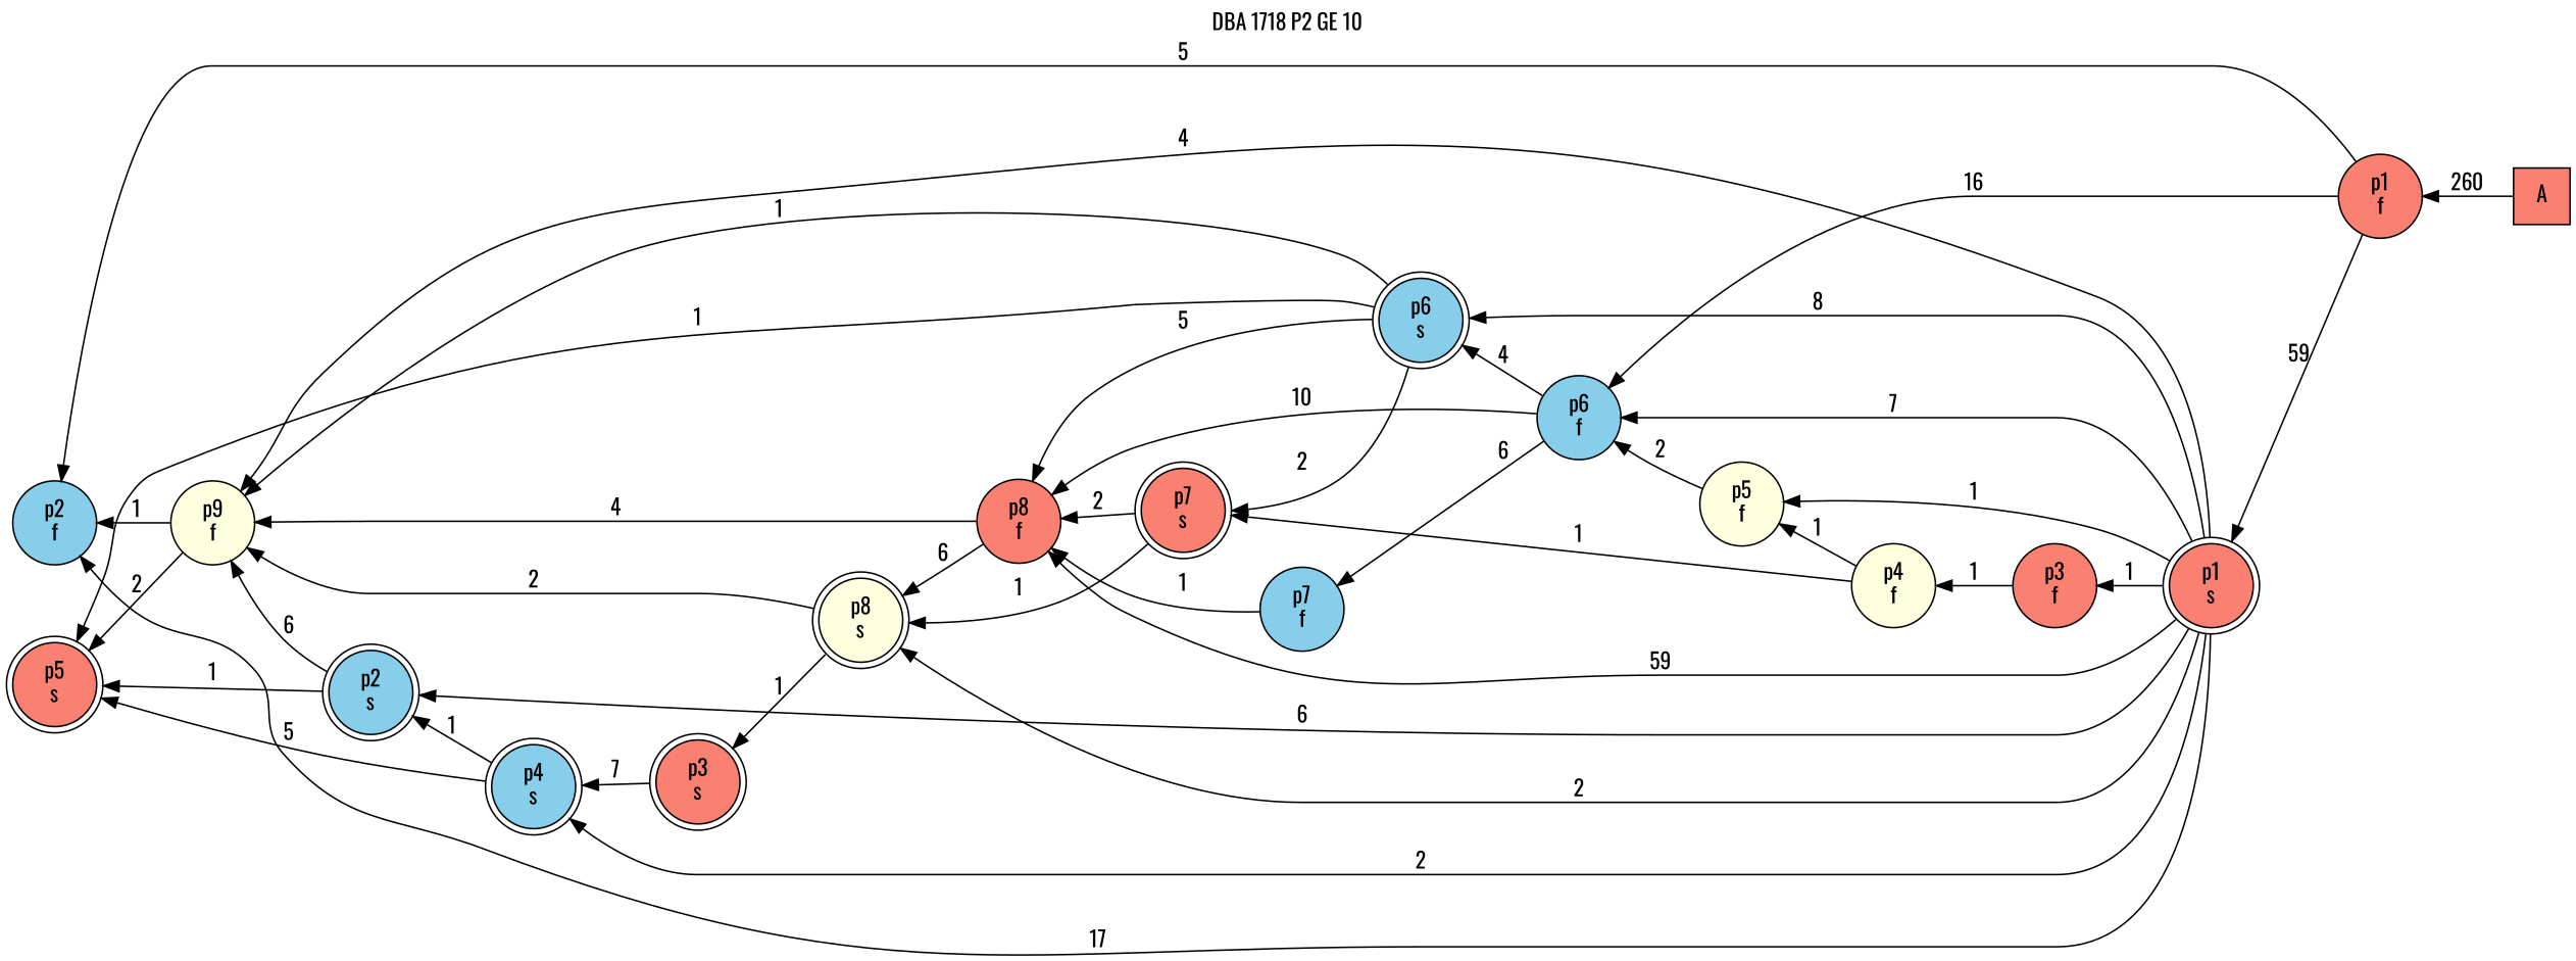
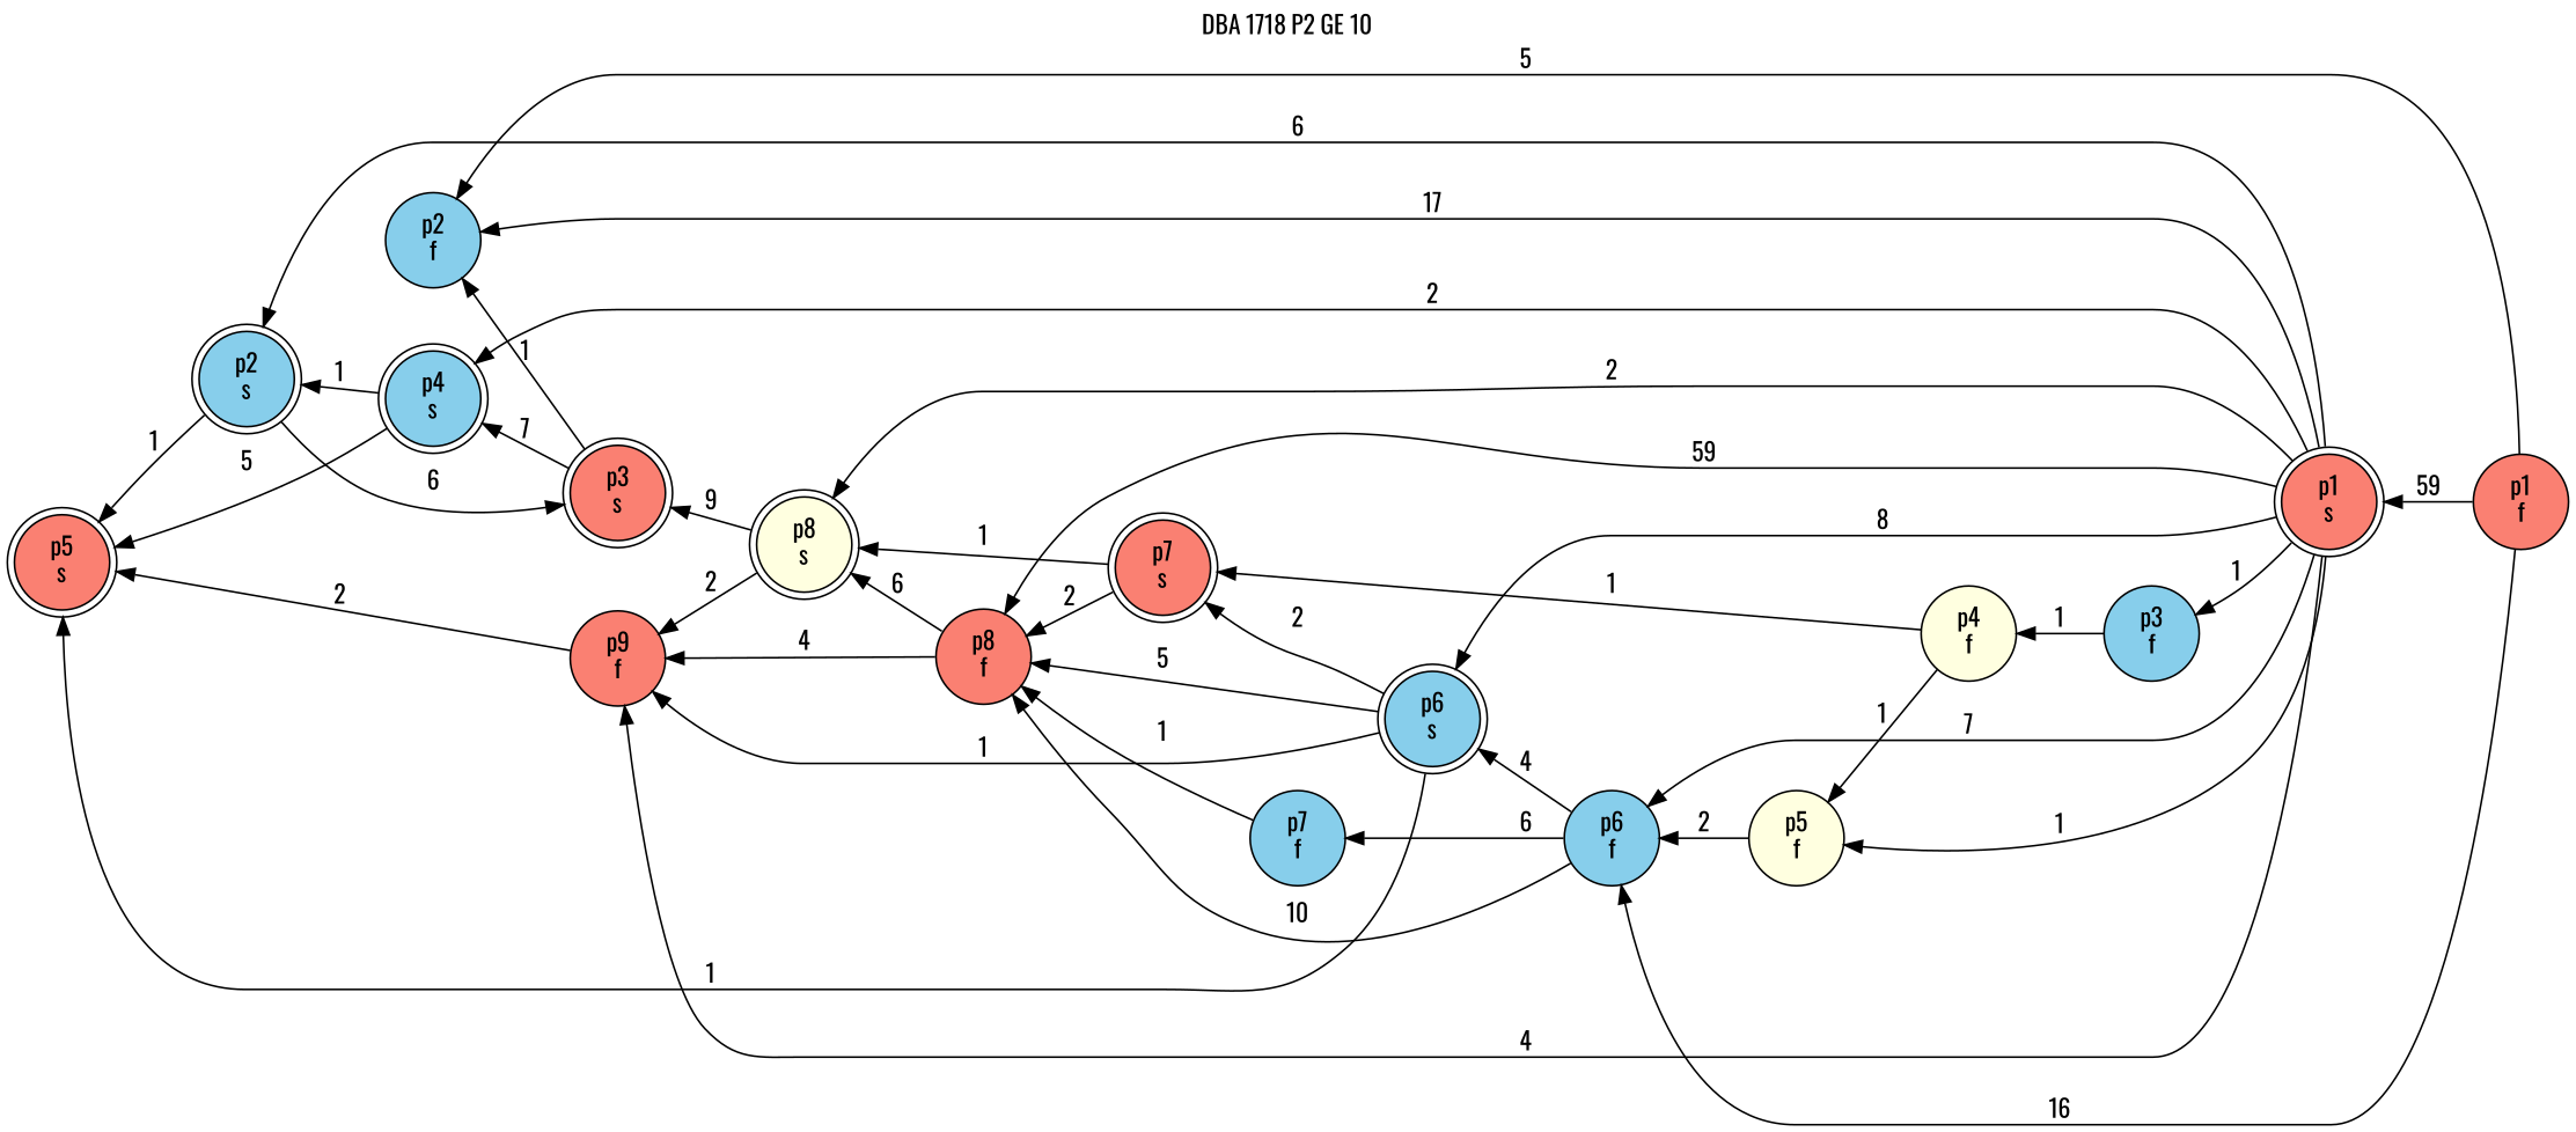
  digraph {
    fontname=Oswald
    label=" DBA 1718 P2 GE 10 "
    labelloc=tl
    rankdir=RL
    node [fillcolor=salmon fontname=Oswald shape=circle style=filled]
    edge [fontname=Oswald]
-   n1 [label=A shape=square]
    n2 [label="p1\nf"]
    n3 [label="p1\ns" shape=doublecircle]
    n4 [fillcolor=skyblue label="p2\nf"]
    n5 [fillcolor=skyblue label="p6\nf"]
-   n6 [label="p3\nf"]
+   n6 [fillcolor=skyblue label="p3\nf"]
    n7 [fillcolor=lightyellow label="p5\nf"]
    n8 [label="p8\nf"]
-   n9 [fillcolor=lightyellow label="p9\nf"]
+   n9 [label="p9\nf"]
    n10 [fillcolor=skyblue label="p2\ns" shape=doublecircle]
    n11 [fillcolor=skyblue label="p4\ns" shape=doublecircle]
    n12 [fillcolor=lightyellow label="p8\ns" shape=doublecircle]
    n13 [fillcolor=skyblue label="p6\ns" shape=doublecircle]
    n14 [fillcolor=skyblue label="p7\nf"]
    n15 [fillcolor=lightyellow label="p4\nf"]
    n16 [label="p5\ns" shape=doublecircle]
    n17 [label="p3\ns" shape=doublecircle]
    n18 [label="p7\ns" shape=doublecircle]
-   n1 -> n2 [label=260]
    n2 -> n3 [label=59]
    n2 -> n4 [label=5]
    n2 -> n5 [label=16]
    n3 -> n4 [label=17]
    n3 -> n5 [label=7]
    n3 -> n6 [label=1]
    n3 -> n7 [label=1]
    n3 -> n8 [label=59]
    n3 -> n9 [label=4]
    n3 -> n10 [label=6]
    n3 -> n11 [label=2]
    n3 -> n12 [label=2]
    n3 -> n13 [label=8]
    n5 -> n8 [label=10]
    n5 -> n13 [label=4]
    n5 -> n14 [label=6]
    n6 -> n15 [label=1]
    n7 -> n5 [label=2]
    n8 -> n9 [label=4]
    n8 -> n12 [label=6]
-   n9 -> n4 [label=1]
+   n17 -> n4 [label=1]
    n9 -> n16 [label=2]
    n10 -> n16 [label=1]
-   n10 -> n9 [label=6]
+   n10 -> n17 [label=6]
    n11 -> n10 [label=1]
    n11 -> n16 [label=5]
    n12 -> n9 [label=2]
-   n12 -> n17 [label=1]
+   n12 -> n17 [label=9]
    n13 -> n8 [label=5]
    n13 -> n9 [label=1]
    n13 -> n16 [label=1]
    n13 -> n18 [label=2]
    n14 -> n8 [label=1]
    n15 -> n7 [label=1]
    n15 -> n18 [label=1]
    n17 -> n11 [label=7]
    n18 -> n8 [label=2]
    n18 -> n12 [label=1]
  }
